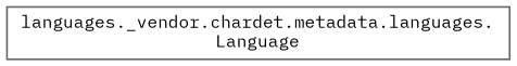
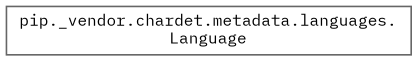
  digraph {
    rankdir=LR
    fontname="IBM Plex Mono"
-   n1 [color=grey40 fillcolor=white fontname="IBM Plex Mono" fontsize=10 height=0.2 label="languages._vendor.chardet.metadata.languages.\lLanguage" shape=box style=filled width=0.4]
+   n1 [color=grey40 fillcolor=white fontname="IBM Plex Mono" fontsize=10 height=0.2 label="pip._vendor.chardet.metadata.languages.\lLanguage" shape=box style=filled width=0.4]
  }
